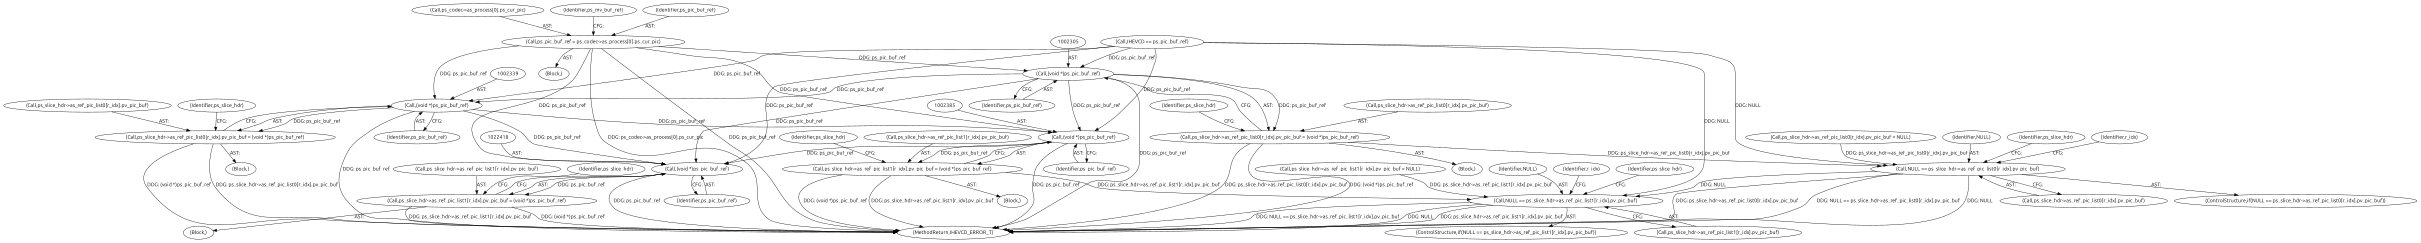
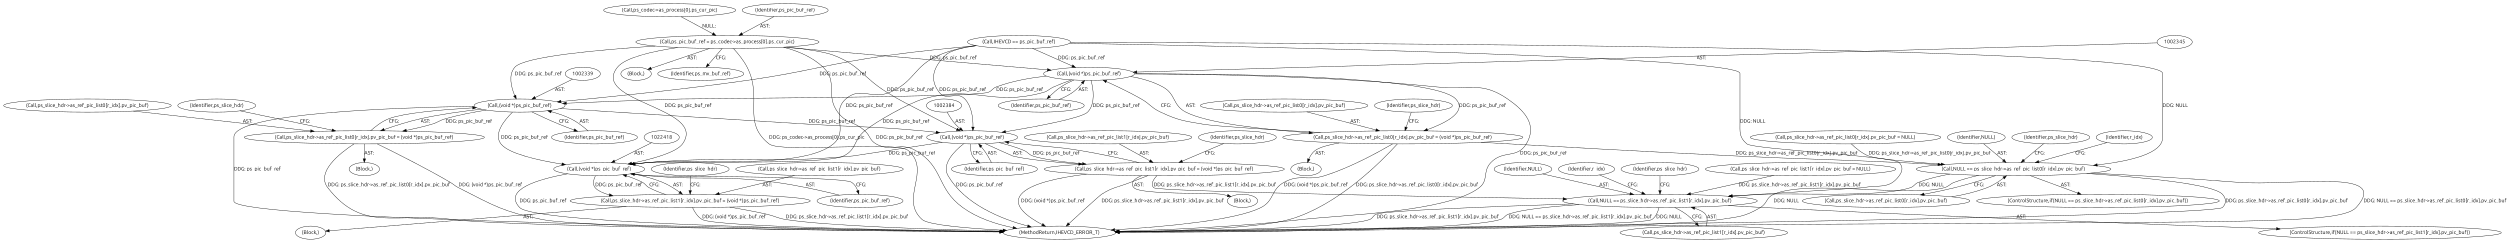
  digraph {
    fontname=Ubuntu
    node [fontname=Ubuntu]
    edge [fontname=Ubuntu]
    n1 [label="(Call,ps_pic_buf_ref = ps_codec->as_process[0].ps_cur_pic)"]
    n2 [label="(Call,(void *)ps_pic_buf_ref)"]
    n3 [label="(Call,(void *)ps_pic_buf_ref)"]
    n4 [label="(Call,(void *)ps_pic_buf_ref)"]
    n5 [label="(Call,(void *)ps_pic_buf_ref)"]
    n6 [label="(Block,)"]
    n7 [label="(MethodReturn,IHEVCD_ERROR_T)"]
    n8 [label="(Call,ps_slice_hdr->as_ref_pic_list0[r_idx].pv_pic_buf = (void *)ps_pic_buf_ref)"]
    n9 [label="(Identifier,ps_pic_buf_ref)"]
    n10 [label="(Call,ps_slice_hdr->as_ref_pic_list0[r_idx].pv_pic_buf = (void *)ps_pic_buf_ref)"]
    n11 [label="(Identifier,ps_pic_buf_ref)"]
    n12 [label="(Call,ps_slice_hdr->as_ref_pic_list1[r_idx].pv_pic_buf = (void *)ps_pic_buf_ref)"]
    n13 [label="(Identifier,ps_pic_buf_ref)"]
    n14 [label="(Call,ps_slice_hdr->as_ref_pic_list1[r_idx].pv_pic_buf = (void *)ps_pic_buf_ref)"]
    n15 [label="(Identifier,ps_pic_buf_ref)"]
    n16 [label="(Call,ps_codec->as_process[0].ps_cur_pic)"]
    n17 [label="(Call,NULL == ps_slice_hdr->as_ref_pic_list0[r_idx].pv_pic_buf)"]
    n18 [label="(Block,)"]
    n19 [label="(Call,NULL == ps_slice_hdr->as_ref_pic_list1[r_idx].pv_pic_buf)"]
    n20 [label="(Call,ps_slice_hdr->as_ref_pic_list0[r_idx].pv_pic_buf)"]
    n21 [label="(ControlStructure,if(NULL == ps_slice_hdr->as_ref_pic_list0[r_idx].pv_pic_buf))"]
    n22 [label="(Call,ps_slice_hdr->as_ref_pic_list1[r_idx].pv_pic_buf)"]
    n23 [label="(ControlStructure,if(NULL == ps_slice_hdr->as_ref_pic_list1[r_idx].pv_pic_buf))"]
    n24 [label="(Block,)"]
    n25 [label="(Block,)"]
    n26 [label="(Block,)"]
    n27 [label="(Call,ps_slice_hdr->as_ref_pic_list0[r_idx].pv_pic_buf = NULL)"]
    n28 [label="(Identifier,NULL)"]
    n29 [label="(Identifier,NULL)"]
    n30 [label="(Identifier,ps_mv_buf_ref)"]
    n31 [label="(Identifier,r_idx)"]
    n32 [label="(Identifier,ps_slice_hdr)"]
    n33 [label="(Identifier,ps_pic_buf_ref)"]
    n34 [label="(Identifier,ps_slice_hdr)"]
    n35 [label="(Call,IHEVCD == ps_pic_buf_ref)"]
    n36 [label="(Identifier,ps_slice_hdr)"]
    n37 [label="(Identifier,ps_slice_hdr)"]
    n38 [label="(Call,ps_slice_hdr->as_ref_pic_list1[r_idx].pv_pic_buf = NULL)"]
    n39 [label="(Call,ps_slice_hdr->as_ref_pic_list1[r_idx].pv_pic_buf)"]
    n40 [label="(Call,ps_slice_hdr->as_ref_pic_list1[r_idx].pv_pic_buf)"]
    n41 [label="(Call,ps_slice_hdr->as_ref_pic_list0[r_idx].pv_pic_buf)"]
    n42 [label="(Identifier,ps_slice_hdr)"]
    n43 [label="(Identifier,r_idx)"]
    n44 [label="(Call,ps_slice_hdr->as_ref_pic_list0[r_idx].pv_pic_buf)"]
    n45 [label="(Identifier,ps_slice_hdr)"]
-   1002305
+   1002305 [label=1002345]
    1002339
-   1002384 [label=1002385]
+   1002384
    n49 [label=1022418]
    n1 -> n2 [label="DDG: ps_pic_buf_ref"]
    n1 -> n3 [label="DDG: ps_pic_buf_ref"]
    n1 -> n4 [label="DDG: ps_pic_buf_ref"]
    n1 -> n5 [label="DDG: ps_pic_buf_ref"]
    n1 -> n6 [label="AST: "]
    n1 -> n7 [label="DDG: ps_codec->as_process[0].ps_cur_pic"]
    n1 -> n7 [label="DDG: ps_pic_buf_ref"]
    n2 -> n3 [label="DDG: ps_pic_buf_ref"]
    n2 -> n4 [label="DDG: ps_pic_buf_ref"]
    n2 -> n5 [label="DDG: ps_pic_buf_ref"]
    n2 -> n7 [label="DDG: ps_pic_buf_ref"]
    n2 -> n8 [label="AST: "]
    n2 -> n8 [label="DDG: ps_pic_buf_ref"]
    n2 -> n9 [label="CFG: "]
    n3 -> n4 [label="DDG: ps_pic_buf_ref"]
    n3 -> n5 [label="DDG: ps_pic_buf_ref"]
    n3 -> n7 [label="DDG: ps_pic_buf_ref"]
    n3 -> n10 [label="AST: "]
    n3 -> n10 [label="DDG: ps_pic_buf_ref"]
    n3 -> n11 [label="CFG: "]
    n4 -> n5 [label="DDG: ps_pic_buf_ref"]
    n4 -> n7 [label="DDG: ps_pic_buf_ref"]
    n4 -> n12 [label="AST: "]
    n4 -> n12 [label="DDG: ps_pic_buf_ref"]
    n4 -> n13 [label="CFG: "]
    n5 -> n7 [label="DDG: ps_pic_buf_ref"]
    n5 -> n14 [label="AST: "]
    n5 -> n14 [label="DDG: ps_pic_buf_ref"]
    n5 -> n15 [label="CFG: "]
    n8 -> n2 [label="CFG: "]
    n8 -> n7 [label="DDG: ps_slice_hdr->as_ref_pic_list0[r_idx].pv_pic_buf"]
    n8 -> n7 [label="DDG: (void *)ps_pic_buf_ref"]
    n8 -> n17 [label="DDG: ps_slice_hdr->as_ref_pic_list0[r_idx].pv_pic_buf"]
    n8 -> n18 [label="AST: "]
    n9 -> n2 [label="AST: "]
    n10 -> n3 [label="CFG: "]
    n10 -> n7 [label="DDG: ps_slice_hdr->as_ref_pic_list0[r_idx].pv_pic_buf"]
    n10 -> n7 [label="DDG: (void *)ps_pic_buf_ref"]
    n10 -> n24 [label="AST: "]
    n11 -> n3 [label="AST: "]
    n12 -> n4 [label="CFG: "]
    n12 -> n7 [label="DDG: ps_slice_hdr->as_ref_pic_list1[r_idx].pv_pic_buf"]
    n12 -> n7 [label="DDG: (void *)ps_pic_buf_ref"]
    n12 -> n19 [label="DDG: ps_slice_hdr->as_ref_pic_list1[r_idx].pv_pic_buf"]
    n12 -> n25 [label="AST: "]
    n13 -> n4 [label="AST: "]
    n14 -> n5 [label="CFG: "]
    n14 -> n7 [label="DDG: (void *)ps_pic_buf_ref"]
    n14 -> n7 [label="DDG: ps_slice_hdr->as_ref_pic_list1[r_idx].pv_pic_buf"]
    n14 -> n26 [label="AST: "]
    n15 -> n5 [label="AST: "]
-   n16 -> n1 [label="AST: "]
+   n16 -> n1 [label="NULL: "]
    n17 -> n7 [label="DDG: NULL == ps_slice_hdr->as_ref_pic_list0[r_idx].pv_pic_buf"]
    n17 -> n7 [label="DDG: NULL"]
    n17 -> n7 [label="DDG: ps_slice_hdr->as_ref_pic_list0[r_idx].pv_pic_buf"]
    n17 -> n19 [label="DDG: NULL"]
    n17 -> n20 [label="CFG: "]
    n17 -> n21 [label="AST: "]
    n19 -> n7 [label="DDG: NULL == ps_slice_hdr->as_ref_pic_list1[r_idx].pv_pic_buf"]
    n19 -> n7 [label="DDG: NULL"]
    n19 -> n7 [label="DDG: ps_slice_hdr->as_ref_pic_list1[r_idx].pv_pic_buf"]
    n19 -> n22 [label="CFG: "]
    n19 -> n23 [label="AST: "]
    n20 -> n17 [label="AST: "]
    n22 -> n19 [label="AST: "]
    n27 -> n17 [label="DDG: ps_slice_hdr->as_ref_pic_list0[r_idx].pv_pic_buf"]
    n28 -> n17 [label="AST: "]
    n29 -> n19 [label="AST: "]
-   n30 -> n1 [label="CFG: "]
+   n1 -> n30 [label="CFG: "]
    n31 -> n19 [label="CFG: "]
    n32 -> n12 [label="CFG: "]
    n33 -> n1 [label="AST: "]
    n34 -> n17 [label="CFG: "]
    n35 -> n2 [label="DDG: ps_pic_buf_ref"]
    n35 -> n3 [label="DDG: ps_pic_buf_ref"]
    n35 -> n4 [label="DDG: ps_pic_buf_ref"]
    n35 -> n5 [label="DDG: ps_pic_buf_ref"]
    n35 -> n17 [label="DDG: NULL"]
    n35 -> n19 [label="DDG: NULL"]
    n36 -> n14 [label="CFG: "]
    n37 -> n19 [label="CFG: "]
    n38 -> n19 [label="DDG: ps_slice_hdr->as_ref_pic_list1[r_idx].pv_pic_buf"]
    n39 -> n12 [label="AST: "]
    n40 -> n14 [label="AST: "]
    n41 -> n10 [label="AST: "]
    n42 -> n10 [label="CFG: "]
    n43 -> n17 [label="CFG: "]
    n44 -> n8 [label="AST: "]
    n45 -> n8 [label="CFG: "]
    1002305 -> n2 [label="AST: "]
    1002339 -> n3 [label="AST: "]
    1002384 -> n4 [label="AST: "]
    n49 -> n5 [label="AST: "]
  }
